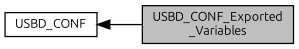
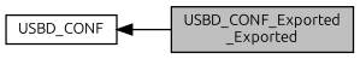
  digraph {
    rankdir=LR
    fontname=Ubuntu
    node [color=black fontname=Ubuntu fontsize=10 shape=record style=filled]
-   n1 [fillcolor=grey75 fontcolor=black height=0.2 label="USBD_CONF_Exported\l_Variables" width=0.4]
+   n1 [fillcolor=grey75 fontcolor=black height=0.2 label="USBD_CONF_Exported\l_Exported" width=0.4]
    n2 [fillcolor=white height=0.2 label=USBD_CONF width=0.4]
    n2 -> n1 [dir=back fontname=Ubuntu fontsize=10 labelfontname=Helvetica labelfontsize=10 shape=plaintext style=solid]
  }
